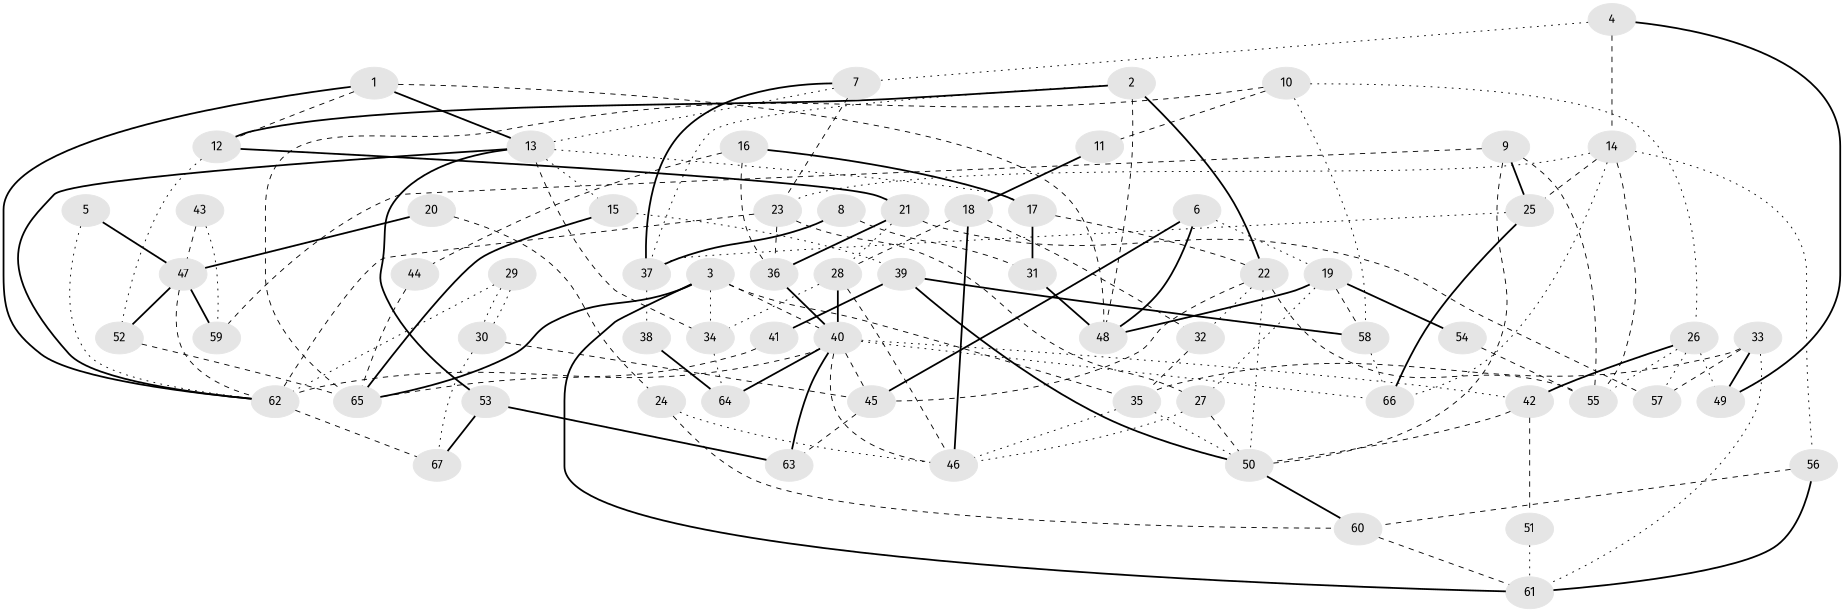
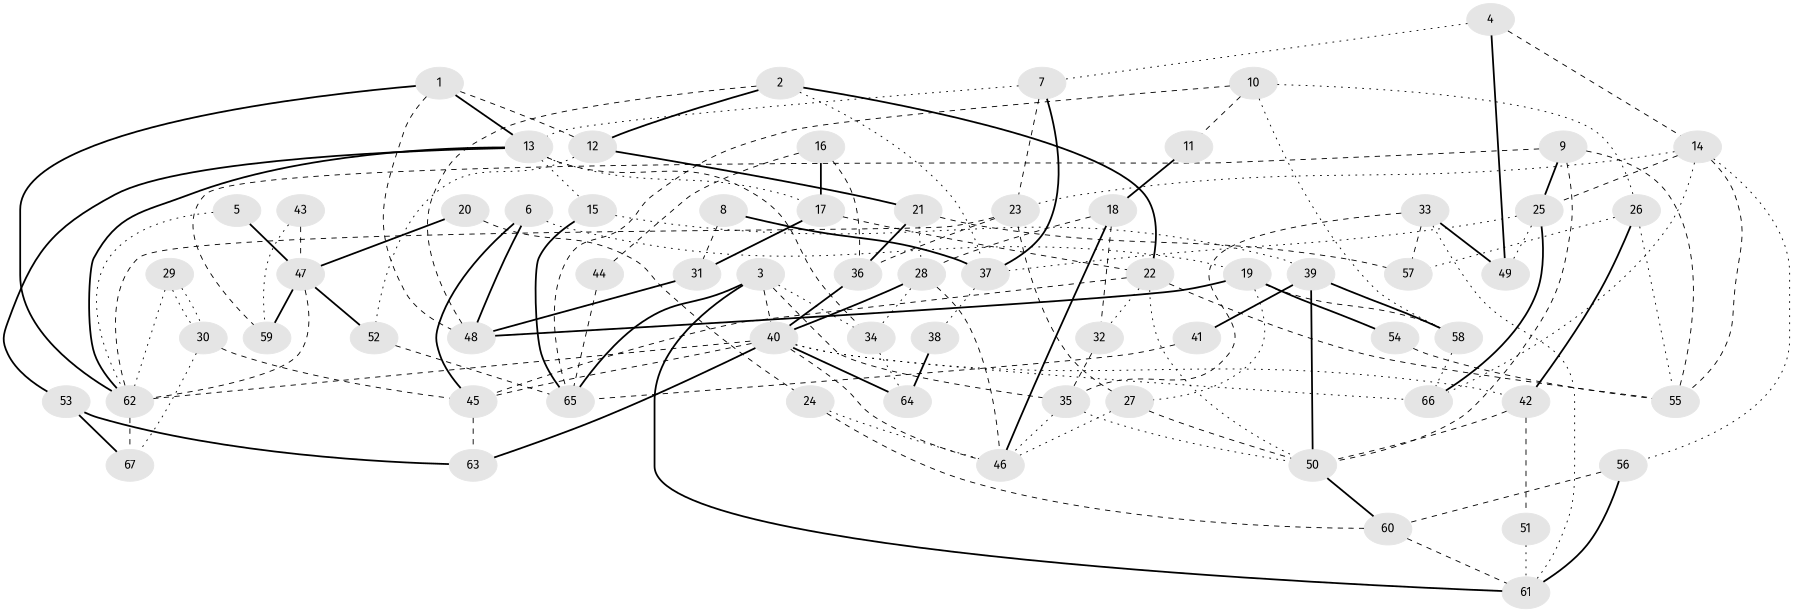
  graph {
    fontname="Fira Sans"
    node [color=gray90 fontname="Fira Sans" style=filled]
    edge [fontname="Fira Sans" style=dashed]
    1
    12
    13
    48
    62
    21
    52
    34
    15
    17
    53
    67
    2
    22
    37
    45
    50
    55
    32
    38
    3
    35
    40
    61
    65
    64
    46
    66
    42
    63
    4
    7
    14
    49
    23
    25
    56
    5
    47
    59
    6
    19
    58
    27
    54
    36
    8
    31
    9
    60
    10
    11
    26
    18
    57
    28
    39
    41
    16
    44
    20
    24
    51
    29
    30
    33
    43
    1 -- 12
    1 -- 13 [style=bold]
    1 -- 48
    1 -- 62 [style=bold]
    12 -- 21 [style=bold]
    12 -- 52 [style=dotted]
    13 -- 62 [style=bold]
    13 -- 34
    13 -- 15 [style=dotted]
    13 -- 17 [style=dotted]
    13 -- 53 [style=bold]
    62 -- 67
    21 -- 36 [style=bold]
    21 -- 57
    21 -- 28 [style=dotted]
    52 -- 65
    34 -- 64 [style=dotted]
    15 -- 65 [style=bold]
    15 -- 39 [style=dotted]
    17 -- 22
    17 -- 31 [style=bold]
    53 -- 67 [style=bold]
    53 -- 63 [style=bold]
    2 -- 12 [style=bold]
    2 -- 48
    2 -- 22 [style=bold]
    2 -- 37 [style=dotted]
    22 -- 45
    22 -- 50 [style=dotted]
    22 -- 55
    22 -- 32 [style=dotted]
    37 -- 38 [style=dotted]
    45 -- 63
    50 -- 60 [style=bold]
    32 -- 35
    38 -- 64 [style=bold]
    3 -- 34 [style=dotted]
    3 -- 35
    3 -- 40
    3 -- 61 [style=bold]
    3 -- 65 [style=bold]
    35 -- 50 [style=dotted]
    35 -- 46 [style=dotted]
    40 -- 62
    40 -- 45
    40 -- 64 [style=bold]
    40 -- 46
    40 -- 66 [style=dotted]
    40 -- 42 [style=dotted]
    40 -- 63 [style=bold]
    42 -- 50
    42 -- 51
    4 -- 7 [style=dotted]
    4 -- 14
    4 -- 49 [style=bold]
    7 -- 13 [style=dotted]
    7 -- 37 [style=bold]
    7 -- 23
    14 -- 55
    14 -- 66 [style=dotted]
    14 -- 23 [style=dotted]
    14 -- 25
    14 -- 56 [style=dotted]
    23 -- 62
    23 -- 27
    23 -- 36
    25 -- 37 [style=dotted]
    25 -- 66 [style=bold]
-   26 -- 49 [style=dotted]
+   25 -- 49 [style=dotted]
    56 -- 61 [style=bold]
    56 -- 60
    5 -- 62 [style=dotted]
    5 -- 47 [style=bold]
    47 -- 62
    47 -- 52 [style=bold]
    47 -- 59 [style=bold]
    6 -- 48 [style=bold]
    6 -- 45 [style=bold]
    6 -- 19 [style=dotted]
    19 -- 48 [style=bold]
    19 -- 58
    19 -- 27 [style=dotted]
    19 -- 54 [style=bold]
    58 -- 66 [style=dotted]
    27 -- 50
    27 -- 46 [style=dotted]
    54 -- 55
    36 -- 40 [style=bold]
    8 -- 37 [style=bold]
    8 -- 31
    31 -- 48 [style=bold]
    9 -- 50
    9 -- 55
    9 -- 25 [style=bold]
    9 -- 59
    60 -- 61
    10 -- 65
    10 -- 58 [style=dotted]
    10 -- 11
    10 -- 26 [style=dotted]
    11 -- 18 [style=bold]
    26 -- 55 [style=dotted]
    26 -- 42 [style=bold]
    26 -- 57 [style=dotted]
    18 -- 32
    18 -- 46 [style=bold]
    18 -- 28
    28 -- 34 [style=dotted]
    28 -- 40 [style=bold]
    28 -- 46
    39 -- 50 [style=bold]
    39 -- 58 [style=bold]
    39 -- 41 [style=bold]
    41 -- 65
    16 -- 17 [style=bold]
    16 -- 36
    16 -- 44
    44 -- 65
    20 -- 47 [style=bold]
    20 -- 24
    24 -- 46 [style=dotted]
    24 -- 60
    51 -- 61 [style=dotted]
    29 -- 62 [style=dotted]
    29 -- 30 [style=dotted]
    29 -- 30 [style=dotted]
    30 -- 67 [style=dotted]
    30 -- 45
    33 -- 35
    33 -- 61 [style=dotted]
    33 -- 49 [style=bold]
    33 -- 57
    43 -- 47
    43 -- 59 [style=dotted]
  }
